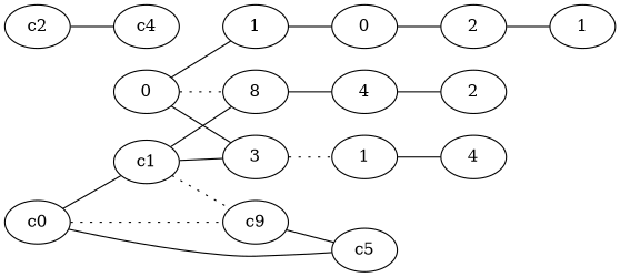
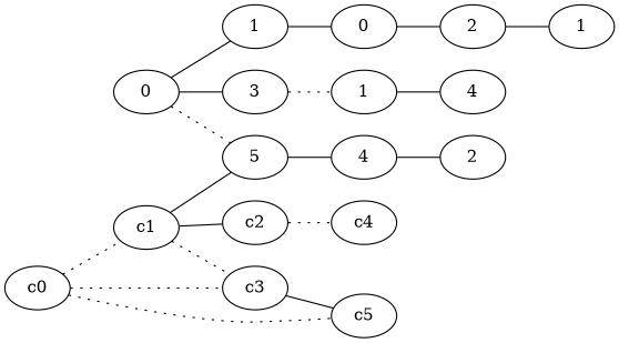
  graph {
    rankdir=LR
    n1 [label=0]
    n2 [label=1]
    n3 [label=3]
-   n4 [label=8]
+   n4 [label=5]
    n5 [label=0]
    n6 [label=1]
    n7 [label=4]
    n8 [label=2]
    n9 [label=1]
    n10 [label=4]
    n11 [label=2]
    c0
    c1
-   c3 [label=c9]
+   c3
    c5
    c2
    c4
    n1 -- n2
    n1 -- n3
    n1 -- n4 [style=dotted]
    n2 -- n5
    n3 -- n6 [style=dotted]
    n4 -- n7
    n5 -- n8
    n6 -- n10
    n7 -- n11
    n8 -- n9
-   c0 -- c1
+   c0 -- c1 [style=dotted]
    c0 -- c3 [style=dotted]
-   c0 -- c5 [style=solid]
+   c0 -- c5 [style=dotted]
    c1 -- n4
    c1 -- c3 [style=dotted]
-   c1 -- n3
+   c1 -- c2
    c3 -- c5
-   c2 -- c4
+   c2 -- c4 [style=dotted]
  }
